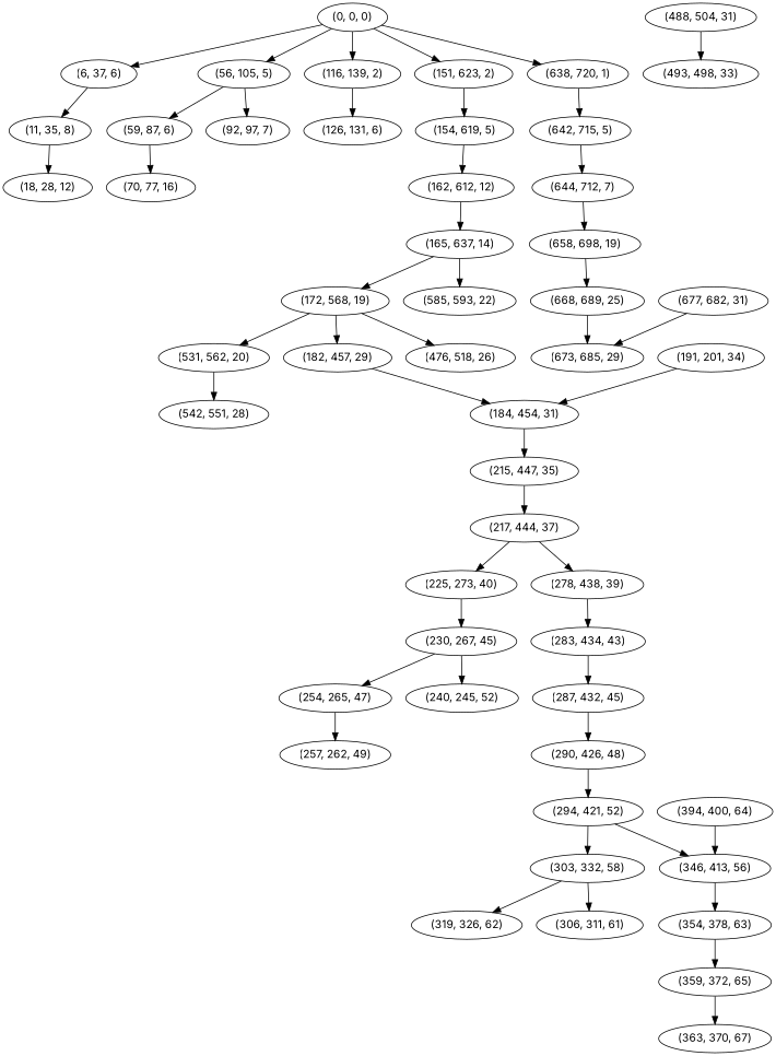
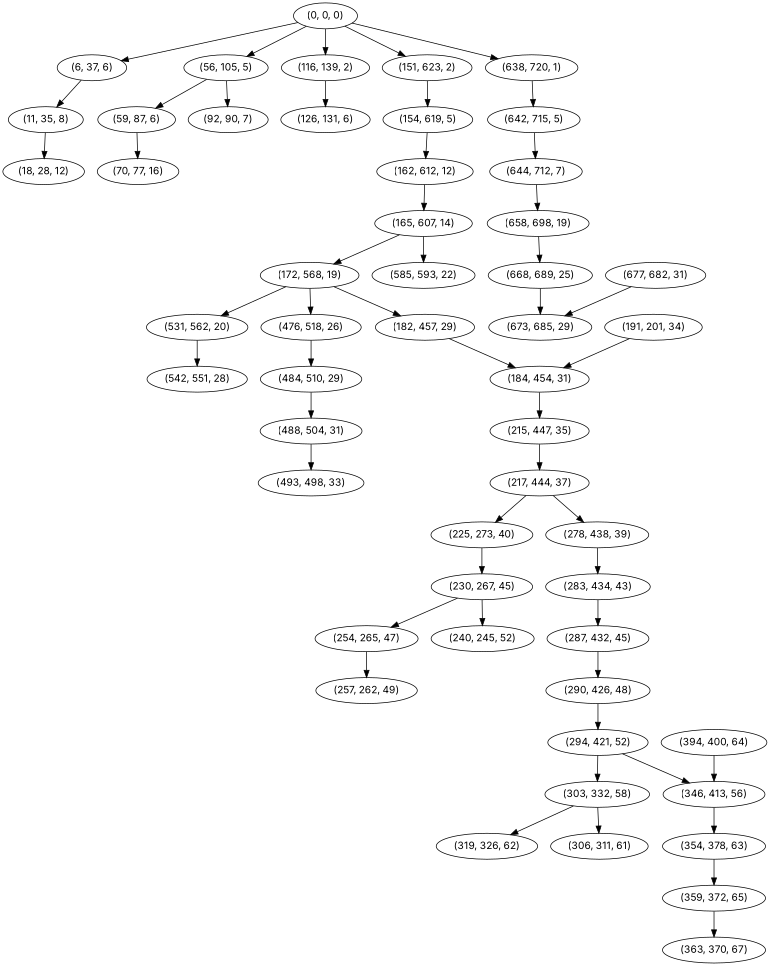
  digraph {
    fontname=Inter
    node [fontname=Inter]
    edge [fontname=Inter]
    "(0, 0, 0)"
    "(6, 37, 6)"
    "(56, 105, 5)"
    "(116, 139, 2)"
    "(151, 623, 2)"
    "(638, 720, 1)"
    "(11, 35, 8)"
    "(59, 87, 6)"
-   "(92, 97, 7)"
+   "(92, 97, 7)" [label="(92, 90, 7)"]
    "(126, 131, 6)"
    "(154, 619, 5)"
    "(642, 715, 5)"
    "(18, 28, 12)"
    "(70, 77, 16)"
    "(162, 612, 12)"
-   "(165, 607, 14)" [label="(165, 637, 14)"]
+   "(165, 607, 14)"
    "(172, 568, 19)"
    "(585, 593, 22)"
    "(182, 457, 29)"
    "(476, 518, 26)"
    "(531, 562, 20)"
    "(184, 454, 31)"
+   "(484, 510, 29)"
    "(542, 551, 28)"
    "(215, 447, 35)"
    "(191, 201, 34)"
    "(217, 444, 37)"
    "(225, 273, 40)"
    "(278, 438, 39)"
    "(230, 267, 45)"
    "(283, 434, 43)"
    "(240, 245, 52)"
    "(254, 265, 47)"
    "(257, 262, 49)"
    "(287, 432, 45)"
    "(290, 426, 48)"
    "(294, 421, 52)"
    "(303, 332, 58)"
    "(346, 413, 56)"
    "(306, 311, 61)"
    "(319, 326, 62)"
    "(354, 378, 63)"
    "(359, 372, 65)"
    "(394, 400, 64)"
    "(363, 370, 67)"
    "(488, 504, 31)"
    "(493, 498, 33)"
    "(644, 712, 7)"
    "(658, 698, 19)"
    "(668, 689, 25)"
    "(673, 685, 29)"
    "(677, 682, 31)"
    "(0, 0, 0)" -> "(6, 37, 6)"
    "(0, 0, 0)" -> "(56, 105, 5)"
    "(0, 0, 0)" -> "(116, 139, 2)"
    "(0, 0, 0)" -> "(151, 623, 2)"
    "(0, 0, 0)" -> "(638, 720, 1)"
    "(6, 37, 6)" -> "(11, 35, 8)"
    "(56, 105, 5)" -> "(59, 87, 6)"
    "(56, 105, 5)" -> "(92, 97, 7)"
    "(116, 139, 2)" -> "(126, 131, 6)"
    "(151, 623, 2)" -> "(154, 619, 5)"
    "(638, 720, 1)" -> "(642, 715, 5)"
    "(11, 35, 8)" -> "(18, 28, 12)"
    "(59, 87, 6)" -> "(70, 77, 16)"
    "(154, 619, 5)" -> "(162, 612, 12)"
    "(642, 715, 5)" -> "(644, 712, 7)"
    "(162, 612, 12)" -> "(165, 607, 14)"
    "(165, 607, 14)" -> "(172, 568, 19)"
    "(165, 607, 14)" -> "(585, 593, 22)"
    "(172, 568, 19)" -> "(182, 457, 29)"
    "(172, 568, 19)" -> "(476, 518, 26)"
    "(172, 568, 19)" -> "(531, 562, 20)"
    "(182, 457, 29)" -> "(184, 454, 31)"
+   "(476, 518, 26)" -> "(484, 510, 29)"
    "(531, 562, 20)" -> "(542, 551, 28)"
    "(184, 454, 31)" -> "(215, 447, 35)"
+   "(484, 510, 29)" -> "(488, 504, 31)"
    "(215, 447, 35)" -> "(217, 444, 37)"
    "(191, 201, 34)" -> "(184, 454, 31)"
    "(217, 444, 37)" -> "(225, 273, 40)"
    "(217, 444, 37)" -> "(278, 438, 39)"
    "(225, 273, 40)" -> "(230, 267, 45)"
    "(278, 438, 39)" -> "(283, 434, 43)"
    "(230, 267, 45)" -> "(240, 245, 52)"
    "(230, 267, 45)" -> "(254, 265, 47)"
    "(283, 434, 43)" -> "(287, 432, 45)"
    "(254, 265, 47)" -> "(257, 262, 49)"
    "(287, 432, 45)" -> "(290, 426, 48)"
    "(290, 426, 48)" -> "(294, 421, 52)"
    "(294, 421, 52)" -> "(303, 332, 58)"
    "(294, 421, 52)" -> "(346, 413, 56)"
    "(303, 332, 58)" -> "(306, 311, 61)"
    "(303, 332, 58)" -> "(319, 326, 62)"
    "(346, 413, 56)" -> "(354, 378, 63)"
    "(354, 378, 63)" -> "(359, 372, 65)"
    "(359, 372, 65)" -> "(363, 370, 67)"
    "(394, 400, 64)" -> "(346, 413, 56)"
    "(488, 504, 31)" -> "(493, 498, 33)"
    "(644, 712, 7)" -> "(658, 698, 19)"
    "(658, 698, 19)" -> "(668, 689, 25)"
    "(668, 689, 25)" -> "(673, 685, 29)"
    "(677, 682, 31)" -> "(673, 685, 29)"
  }
